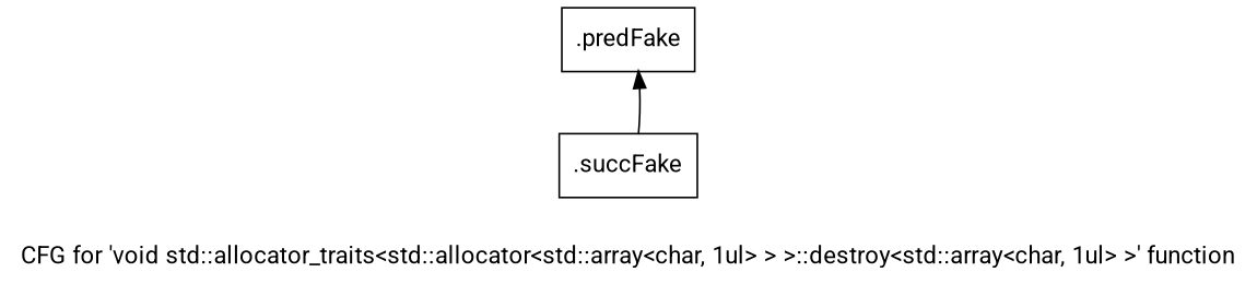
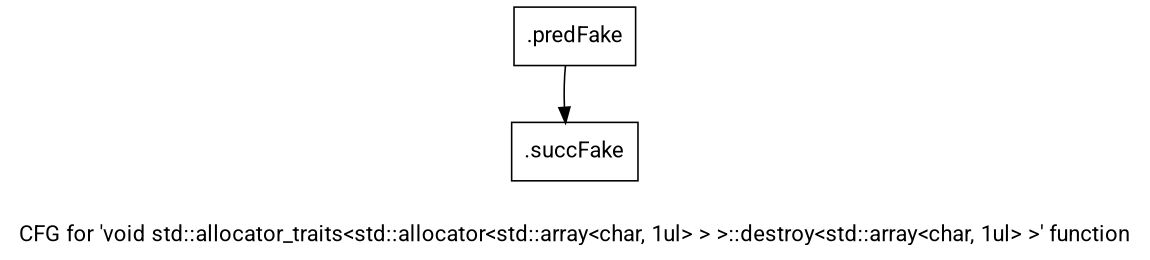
  digraph {
    label="CFG for 'void std::allocator_traits\<std::allocator\<std::array\<char, 1ul\> \> \>::destroy\<std::array\<char, 1ul\> \>' function"
    fontname=Roboto
    node [shape=record fontname=Roboto]
    n1 [label="{.predFake}"]
    n2 [filename="/home/akhilkushe/Xilinx/Vitis_HLS/2021.2/tps/lnx64/gcc-6.2.0/lib/gcc/x86_64-pc-linux-gnu/6.2.0/../../../../include/c++/6.2.0/bits/alloc_traits.h" label="{.succFake}" linenumber=467]
-   n2 -> n1 [execusionnum=5 filename="/home/akhilkushe/Xilinx/Vitis_HLS/2021.2/tps/lnx64/gcc-6.2.0/lib/gcc/x86_64-pc-linux-gnu/6.2.0/../../../../include/c++/6.2.0/bits/alloc_traits.h" fontname=Roboto]
+   n1 -> n2 [execusionnum=5 filename="/home/akhilkushe/Xilinx/Vitis_HLS/2021.2/tps/lnx64/gcc-6.2.0/lib/gcc/x86_64-pc-linux-gnu/6.2.0/../../../../include/c++/6.2.0/bits/alloc_traits.h" fontname=Roboto]
  }
